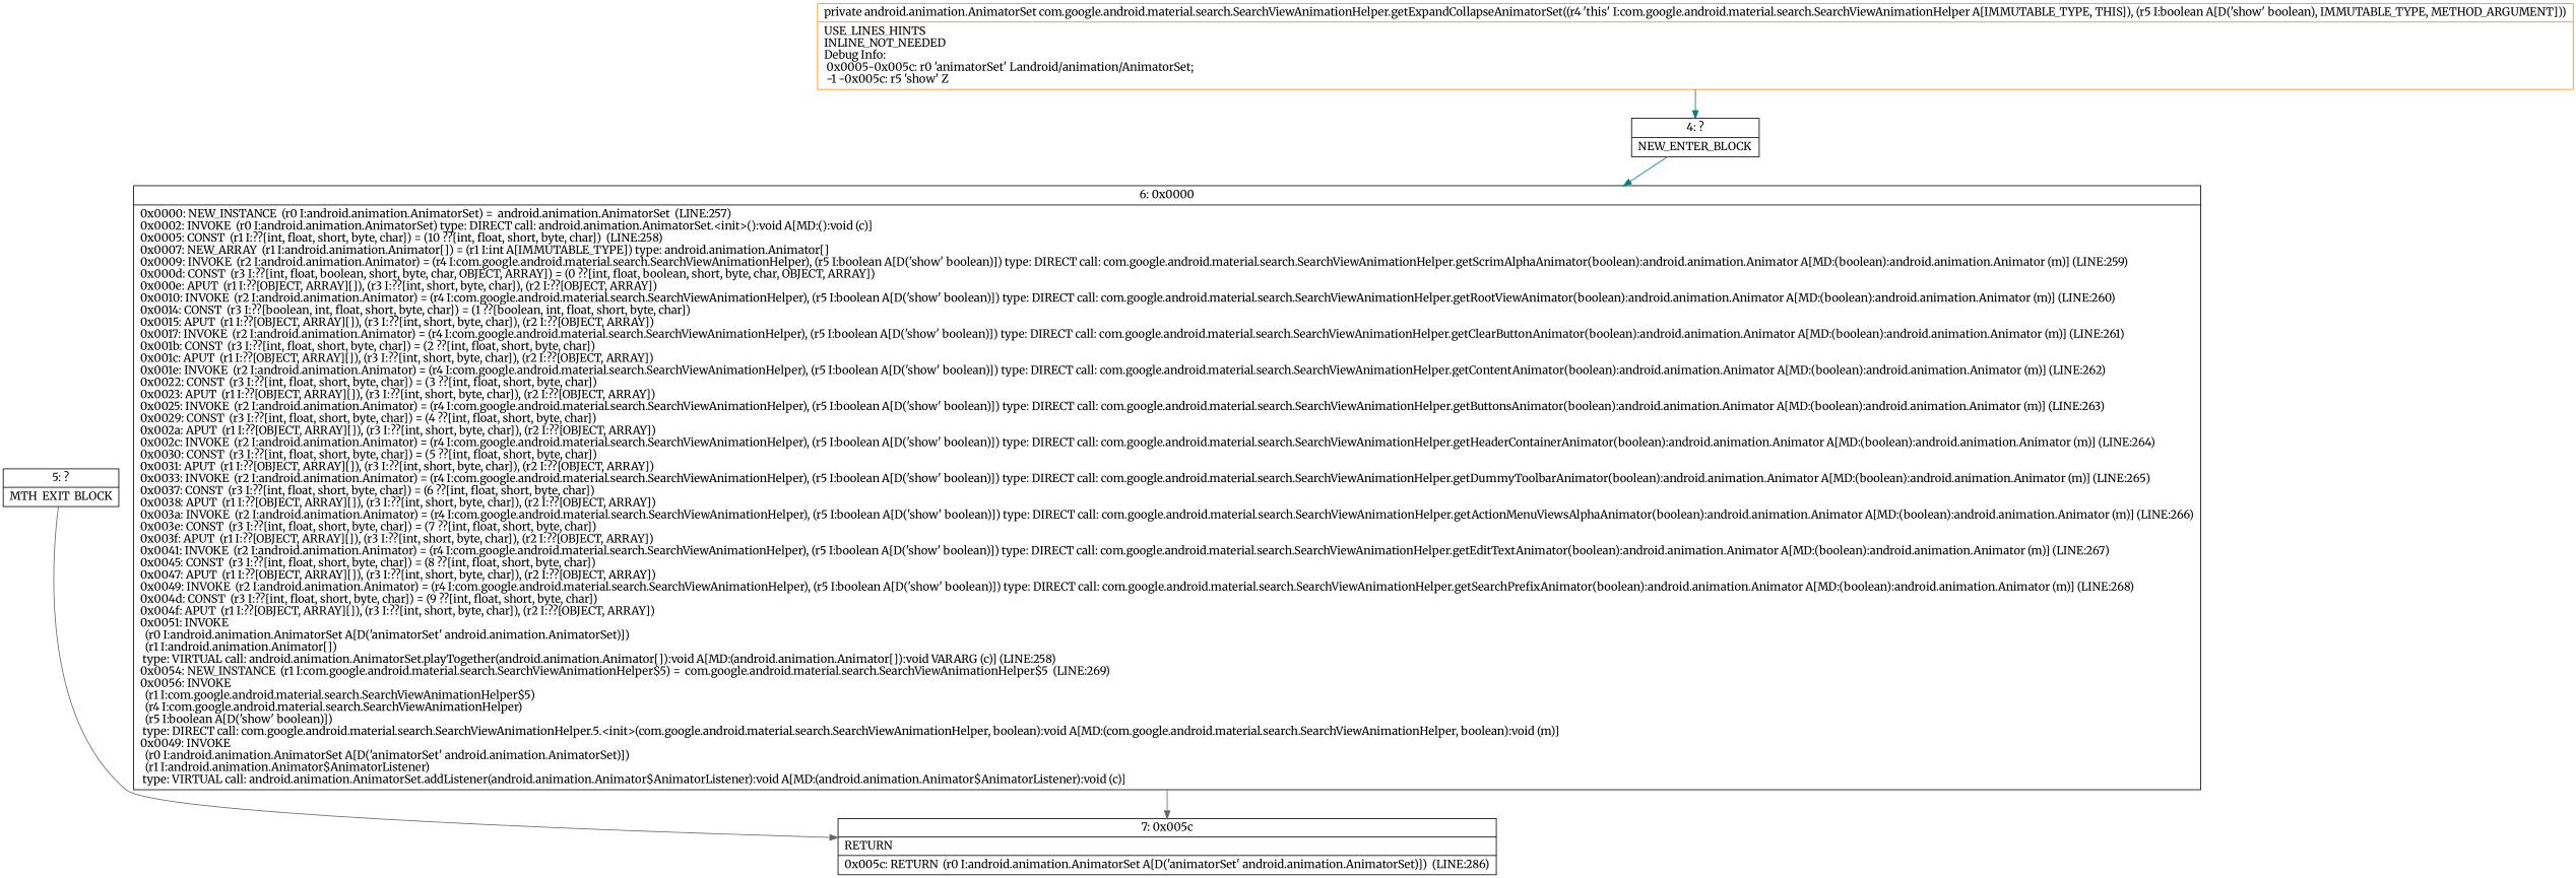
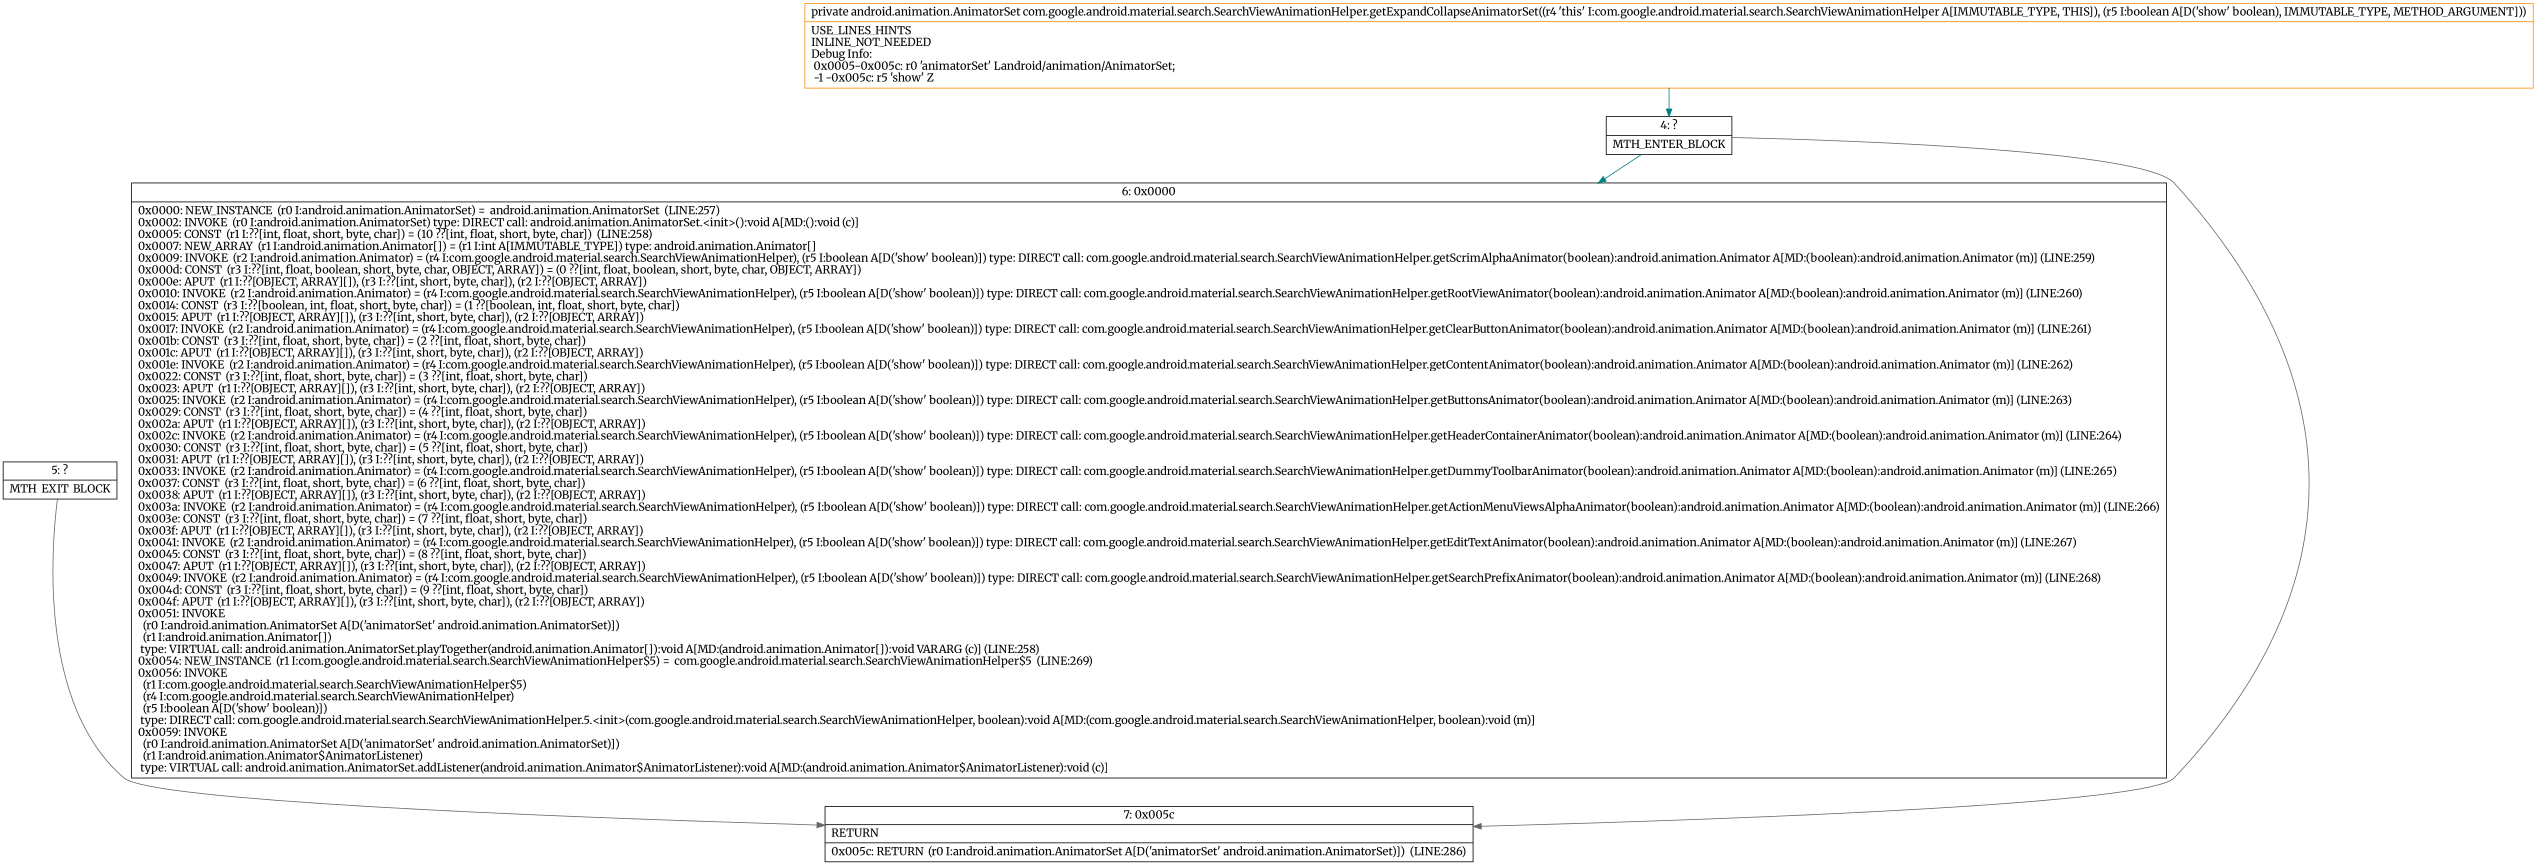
  digraph {
    fontname=Merriweather
    node [color=black fontname=Merriweather shape=record]
    edge [color=teal fontname=Merriweather]
-   n1 [label="{4\:\ ?|NEW_ENTER_BLOCK\l}"]
-   n2 [label="{6\:\ 0x0000|0x0000: NEW_INSTANCE  (r0 I:android.animation.AnimatorSet) =  android.animation.AnimatorSet  (LINE:257)\l0x0002: INVOKE  (r0 I:android.animation.AnimatorSet) type: DIRECT call: android.animation.AnimatorSet.\<init\>():void A[MD:():void (c)]\l0x0005: CONST  (r1 I:??[int, float, short, byte, char]) = (10 ??[int, float, short, byte, char])  (LINE:258)\l0x0007: NEW_ARRAY  (r1 I:android.animation.Animator[]) = (r1 I:int A[IMMUTABLE_TYPE]) type: android.animation.Animator[] \l0x0009: INVOKE  (r2 I:android.animation.Animator) = (r4 I:com.google.android.material.search.SearchViewAnimationHelper), (r5 I:boolean A[D('show' boolean)]) type: DIRECT call: com.google.android.material.search.SearchViewAnimationHelper.getScrimAlphaAnimator(boolean):android.animation.Animator A[MD:(boolean):android.animation.Animator (m)] (LINE:259)\l0x000d: CONST  (r3 I:??[int, float, boolean, short, byte, char, OBJECT, ARRAY]) = (0 ??[int, float, boolean, short, byte, char, OBJECT, ARRAY]) \l0x000e: APUT  (r1 I:??[OBJECT, ARRAY][]), (r3 I:??[int, short, byte, char]), (r2 I:??[OBJECT, ARRAY]) \l0x0010: INVOKE  (r2 I:android.animation.Animator) = (r4 I:com.google.android.material.search.SearchViewAnimationHelper), (r5 I:boolean A[D('show' boolean)]) type: DIRECT call: com.google.android.material.search.SearchViewAnimationHelper.getRootViewAnimator(boolean):android.animation.Animator A[MD:(boolean):android.animation.Animator (m)] (LINE:260)\l0x0014: CONST  (r3 I:??[boolean, int, float, short, byte, char]) = (1 ??[boolean, int, float, short, byte, char]) \l0x0015: APUT  (r1 I:??[OBJECT, ARRAY][]), (r3 I:??[int, short, byte, char]), (r2 I:??[OBJECT, ARRAY]) \l0x0017: INVOKE  (r2 I:android.animation.Animator) = (r4 I:com.google.android.material.search.SearchViewAnimationHelper), (r5 I:boolean A[D('show' boolean)]) type: DIRECT call: com.google.android.material.search.SearchViewAnimationHelper.getClearButtonAnimator(boolean):android.animation.Animator A[MD:(boolean):android.animation.Animator (m)] (LINE:261)\l0x001b: CONST  (r3 I:??[int, float, short, byte, char]) = (2 ??[int, float, short, byte, char]) \l0x001c: APUT  (r1 I:??[OBJECT, ARRAY][]), (r3 I:??[int, short, byte, char]), (r2 I:??[OBJECT, ARRAY]) \l0x001e: INVOKE  (r2 I:android.animation.Animator) = (r4 I:com.google.android.material.search.SearchViewAnimationHelper), (r5 I:boolean A[D('show' boolean)]) type: DIRECT call: com.google.android.material.search.SearchViewAnimationHelper.getContentAnimator(boolean):android.animation.Animator A[MD:(boolean):android.animation.Animator (m)] (LINE:262)\l0x0022: CONST  (r3 I:??[int, float, short, byte, char]) = (3 ??[int, float, short, byte, char]) \l0x0023: APUT  (r1 I:??[OBJECT, ARRAY][]), (r3 I:??[int, short, byte, char]), (r2 I:??[OBJECT, ARRAY]) \l0x0025: INVOKE  (r2 I:android.animation.Animator) = (r4 I:com.google.android.material.search.SearchViewAnimationHelper), (r5 I:boolean A[D('show' boolean)]) type: DIRECT call: com.google.android.material.search.SearchViewAnimationHelper.getButtonsAnimator(boolean):android.animation.Animator A[MD:(boolean):android.animation.Animator (m)] (LINE:263)\l0x0029: CONST  (r3 I:??[int, float, short, byte, char]) = (4 ??[int, float, short, byte, char]) \l0x002a: APUT  (r1 I:??[OBJECT, ARRAY][]), (r3 I:??[int, short, byte, char]), (r2 I:??[OBJECT, ARRAY]) \l0x002c: INVOKE  (r2 I:android.animation.Animator) = (r4 I:com.google.android.material.search.SearchViewAnimationHelper), (r5 I:boolean A[D('show' boolean)]) type: DIRECT call: com.google.android.material.search.SearchViewAnimationHelper.getHeaderContainerAnimator(boolean):android.animation.Animator A[MD:(boolean):android.animation.Animator (m)] (LINE:264)\l0x0030: CONST  (r3 I:??[int, float, short, byte, char]) = (5 ??[int, float, short, byte, char]) \l0x0031: APUT  (r1 I:??[OBJECT, ARRAY][]), (r3 I:??[int, short, byte, char]), (r2 I:??[OBJECT, ARRAY]) \l0x0033: INVOKE  (r2 I:android.animation.Animator) = (r4 I:com.google.android.material.search.SearchViewAnimationHelper), (r5 I:boolean A[D('show' boolean)]) type: DIRECT call: com.google.android.material.search.SearchViewAnimationHelper.getDummyToolbarAnimator(boolean):android.animation.Animator A[MD:(boolean):android.animation.Animator (m)] (LINE:265)\l0x0037: CONST  (r3 I:??[int, float, short, byte, char]) = (6 ??[int, float, short, byte, char]) \l0x0038: APUT  (r1 I:??[OBJECT, ARRAY][]), (r3 I:??[int, short, byte, char]), (r2 I:??[OBJECT, ARRAY]) \l0x003a: INVOKE  (r2 I:android.animation.Animator) = (r4 I:com.google.android.material.search.SearchViewAnimationHelper), (r5 I:boolean A[D('show' boolean)]) type: DIRECT call: com.google.android.material.search.SearchViewAnimationHelper.getActionMenuViewsAlphaAnimator(boolean):android.animation.Animator A[MD:(boolean):android.animation.Animator (m)] (LINE:266)\l0x003e: CONST  (r3 I:??[int, float, short, byte, char]) = (7 ??[int, float, short, byte, char]) \l0x003f: APUT  (r1 I:??[OBJECT, ARRAY][]), (r3 I:??[int, short, byte, char]), (r2 I:??[OBJECT, ARRAY]) \l0x0041: INVOKE  (r2 I:android.animation.Animator) = (r4 I:com.google.android.material.search.SearchViewAnimationHelper), (r5 I:boolean A[D('show' boolean)]) type: DIRECT call: com.google.android.material.search.SearchViewAnimationHelper.getEditTextAnimator(boolean):android.animation.Animator A[MD:(boolean):android.animation.Animator (m)] (LINE:267)\l0x0045: CONST  (r3 I:??[int, float, short, byte, char]) = (8 ??[int, float, short, byte, char]) \l0x0047: APUT  (r1 I:??[OBJECT, ARRAY][]), (r3 I:??[int, short, byte, char]), (r2 I:??[OBJECT, ARRAY]) \l0x0049: INVOKE  (r2 I:android.animation.Animator) = (r4 I:com.google.android.material.search.SearchViewAnimationHelper), (r5 I:boolean A[D('show' boolean)]) type: DIRECT call: com.google.android.material.search.SearchViewAnimationHelper.getSearchPrefixAnimator(boolean):android.animation.Animator A[MD:(boolean):android.animation.Animator (m)] (LINE:268)\l0x004d: CONST  (r3 I:??[int, float, short, byte, char]) = (9 ??[int, float, short, byte, char]) \l0x004f: APUT  (r1 I:??[OBJECT, ARRAY][]), (r3 I:??[int, short, byte, char]), (r2 I:??[OBJECT, ARRAY]) \l0x0051: INVOKE  \l  (r0 I:android.animation.AnimatorSet A[D('animatorSet' android.animation.AnimatorSet)])\l  (r1 I:android.animation.Animator[])\l type: VIRTUAL call: android.animation.AnimatorSet.playTogether(android.animation.Animator[]):void A[MD:(android.animation.Animator[]):void VARARG (c)] (LINE:258)\l0x0054: NEW_INSTANCE  (r1 I:com.google.android.material.search.SearchViewAnimationHelper$5) =  com.google.android.material.search.SearchViewAnimationHelper$5  (LINE:269)\l0x0056: INVOKE  \l  (r1 I:com.google.android.material.search.SearchViewAnimationHelper$5)\l  (r4 I:com.google.android.material.search.SearchViewAnimationHelper)\l  (r5 I:boolean A[D('show' boolean)])\l type: DIRECT call: com.google.android.material.search.SearchViewAnimationHelper.5.\<init\>(com.google.android.material.search.SearchViewAnimationHelper, boolean):void A[MD:(com.google.android.material.search.SearchViewAnimationHelper, boolean):void (m)]\l0x0049: INVOKE  \l  (r0 I:android.animation.AnimatorSet A[D('animatorSet' android.animation.AnimatorSet)])\l  (r1 I:android.animation.Animator$AnimatorListener)\l type: VIRTUAL call: android.animation.AnimatorSet.addListener(android.animation.Animator$AnimatorListener):void A[MD:(android.animation.Animator$AnimatorListener):void (c)]\l}"]
+   n1 [label="{4\:\ ?|MTH_ENTER_BLOCK\l}"]
+   n2 [label="{6\:\ 0x0000|0x0000: NEW_INSTANCE  (r0 I:android.animation.AnimatorSet) =  android.animation.AnimatorSet  (LINE:257)\l0x0002: INVOKE  (r0 I:android.animation.AnimatorSet) type: DIRECT call: android.animation.AnimatorSet.\<init\>():void A[MD:():void (c)]\l0x0005: CONST  (r1 I:??[int, float, short, byte, char]) = (10 ??[int, float, short, byte, char])  (LINE:258)\l0x0007: NEW_ARRAY  (r1 I:android.animation.Animator[]) = (r1 I:int A[IMMUTABLE_TYPE]) type: android.animation.Animator[] \l0x0009: INVOKE  (r2 I:android.animation.Animator) = (r4 I:com.google.android.material.search.SearchViewAnimationHelper), (r5 I:boolean A[D('show' boolean)]) type: DIRECT call: com.google.android.material.search.SearchViewAnimationHelper.getScrimAlphaAnimator(boolean):android.animation.Animator A[MD:(boolean):android.animation.Animator (m)] (LINE:259)\l0x000d: CONST  (r3 I:??[int, float, boolean, short, byte, char, OBJECT, ARRAY]) = (0 ??[int, float, boolean, short, byte, char, OBJECT, ARRAY]) \l0x000e: APUT  (r1 I:??[OBJECT, ARRAY][]), (r3 I:??[int, short, byte, char]), (r2 I:??[OBJECT, ARRAY]) \l0x0010: INVOKE  (r2 I:android.animation.Animator) = (r4 I:com.google.android.material.search.SearchViewAnimationHelper), (r5 I:boolean A[D('show' boolean)]) type: DIRECT call: com.google.android.material.search.SearchViewAnimationHelper.getRootViewAnimator(boolean):android.animation.Animator A[MD:(boolean):android.animation.Animator (m)] (LINE:260)\l0x0014: CONST  (r3 I:??[boolean, int, float, short, byte, char]) = (1 ??[boolean, int, float, short, byte, char]) \l0x0015: APUT  (r1 I:??[OBJECT, ARRAY][]), (r3 I:??[int, short, byte, char]), (r2 I:??[OBJECT, ARRAY]) \l0x0017: INVOKE  (r2 I:android.animation.Animator) = (r4 I:com.google.android.material.search.SearchViewAnimationHelper), (r5 I:boolean A[D('show' boolean)]) type: DIRECT call: com.google.android.material.search.SearchViewAnimationHelper.getClearButtonAnimator(boolean):android.animation.Animator A[MD:(boolean):android.animation.Animator (m)] (LINE:261)\l0x001b: CONST  (r3 I:??[int, float, short, byte, char]) = (2 ??[int, float, short, byte, char]) \l0x001c: APUT  (r1 I:??[OBJECT, ARRAY][]), (r3 I:??[int, short, byte, char]), (r2 I:??[OBJECT, ARRAY]) \l0x001e: INVOKE  (r2 I:android.animation.Animator) = (r4 I:com.google.android.material.search.SearchViewAnimationHelper), (r5 I:boolean A[D('show' boolean)]) type: DIRECT call: com.google.android.material.search.SearchViewAnimationHelper.getContentAnimator(boolean):android.animation.Animator A[MD:(boolean):android.animation.Animator (m)] (LINE:262)\l0x0022: CONST  (r3 I:??[int, float, short, byte, char]) = (3 ??[int, float, short, byte, char]) \l0x0023: APUT  (r1 I:??[OBJECT, ARRAY][]), (r3 I:??[int, short, byte, char]), (r2 I:??[OBJECT, ARRAY]) \l0x0025: INVOKE  (r2 I:android.animation.Animator) = (r4 I:com.google.android.material.search.SearchViewAnimationHelper), (r5 I:boolean A[D('show' boolean)]) type: DIRECT call: com.google.android.material.search.SearchViewAnimationHelper.getButtonsAnimator(boolean):android.animation.Animator A[MD:(boolean):android.animation.Animator (m)] (LINE:263)\l0x0029: CONST  (r3 I:??[int, float, short, byte, char]) = (4 ??[int, float, short, byte, char]) \l0x002a: APUT  (r1 I:??[OBJECT, ARRAY][]), (r3 I:??[int, short, byte, char]), (r2 I:??[OBJECT, ARRAY]) \l0x002c: INVOKE  (r2 I:android.animation.Animator) = (r4 I:com.google.android.material.search.SearchViewAnimationHelper), (r5 I:boolean A[D('show' boolean)]) type: DIRECT call: com.google.android.material.search.SearchViewAnimationHelper.getHeaderContainerAnimator(boolean):android.animation.Animator A[MD:(boolean):android.animation.Animator (m)] (LINE:264)\l0x0030: CONST  (r3 I:??[int, float, short, byte, char]) = (5 ??[int, float, short, byte, char]) \l0x0031: APUT  (r1 I:??[OBJECT, ARRAY][]), (r3 I:??[int, short, byte, char]), (r2 I:??[OBJECT, ARRAY]) \l0x0033: INVOKE  (r2 I:android.animation.Animator) = (r4 I:com.google.android.material.search.SearchViewAnimationHelper), (r5 I:boolean A[D('show' boolean)]) type: DIRECT call: com.google.android.material.search.SearchViewAnimationHelper.getDummyToolbarAnimator(boolean):android.animation.Animator A[MD:(boolean):android.animation.Animator (m)] (LINE:265)\l0x0037: CONST  (r3 I:??[int, float, short, byte, char]) = (6 ??[int, float, short, byte, char]) \l0x0038: APUT  (r1 I:??[OBJECT, ARRAY][]), (r3 I:??[int, short, byte, char]), (r2 I:??[OBJECT, ARRAY]) \l0x003a: INVOKE  (r2 I:android.animation.Animator) = (r4 I:com.google.android.material.search.SearchViewAnimationHelper), (r5 I:boolean A[D('show' boolean)]) type: DIRECT call: com.google.android.material.search.SearchViewAnimationHelper.getActionMenuViewsAlphaAnimator(boolean):android.animation.Animator A[MD:(boolean):android.animation.Animator (m)] (LINE:266)\l0x003e: CONST  (r3 I:??[int, float, short, byte, char]) = (7 ??[int, float, short, byte, char]) \l0x003f: APUT  (r1 I:??[OBJECT, ARRAY][]), (r3 I:??[int, short, byte, char]), (r2 I:??[OBJECT, ARRAY]) \l0x0041: INVOKE  (r2 I:android.animation.Animator) = (r4 I:com.google.android.material.search.SearchViewAnimationHelper), (r5 I:boolean A[D('show' boolean)]) type: DIRECT call: com.google.android.material.search.SearchViewAnimationHelper.getEditTextAnimator(boolean):android.animation.Animator A[MD:(boolean):android.animation.Animator (m)] (LINE:267)\l0x0045: CONST  (r3 I:??[int, float, short, byte, char]) = (8 ??[int, float, short, byte, char]) \l0x0047: APUT  (r1 I:??[OBJECT, ARRAY][]), (r3 I:??[int, short, byte, char]), (r2 I:??[OBJECT, ARRAY]) \l0x0049: INVOKE  (r2 I:android.animation.Animator) = (r4 I:com.google.android.material.search.SearchViewAnimationHelper), (r5 I:boolean A[D('show' boolean)]) type: DIRECT call: com.google.android.material.search.SearchViewAnimationHelper.getSearchPrefixAnimator(boolean):android.animation.Animator A[MD:(boolean):android.animation.Animator (m)] (LINE:268)\l0x004d: CONST  (r3 I:??[int, float, short, byte, char]) = (9 ??[int, float, short, byte, char]) \l0x004f: APUT  (r1 I:??[OBJECT, ARRAY][]), (r3 I:??[int, short, byte, char]), (r2 I:??[OBJECT, ARRAY]) \l0x0051: INVOKE  \l  (r0 I:android.animation.AnimatorSet A[D('animatorSet' android.animation.AnimatorSet)])\l  (r1 I:android.animation.Animator[])\l type: VIRTUAL call: android.animation.AnimatorSet.playTogether(android.animation.Animator[]):void A[MD:(android.animation.Animator[]):void VARARG (c)] (LINE:258)\l0x0054: NEW_INSTANCE  (r1 I:com.google.android.material.search.SearchViewAnimationHelper$5) =  com.google.android.material.search.SearchViewAnimationHelper$5  (LINE:269)\l0x0056: INVOKE  \l  (r1 I:com.google.android.material.search.SearchViewAnimationHelper$5)\l  (r4 I:com.google.android.material.search.SearchViewAnimationHelper)\l  (r5 I:boolean A[D('show' boolean)])\l type: DIRECT call: com.google.android.material.search.SearchViewAnimationHelper.5.\<init\>(com.google.android.material.search.SearchViewAnimationHelper, boolean):void A[MD:(com.google.android.material.search.SearchViewAnimationHelper, boolean):void (m)]\l0x0059: INVOKE  \l  (r0 I:android.animation.AnimatorSet A[D('animatorSet' android.animation.AnimatorSet)])\l  (r1 I:android.animation.Animator$AnimatorListener)\l type: VIRTUAL call: android.animation.AnimatorSet.addListener(android.animation.Animator$AnimatorListener):void A[MD:(android.animation.Animator$AnimatorListener):void (c)]\l}"]
    n3 [label="{7\:\ 0x005c|RETURN\l|0x005c: RETURN  (r0 I:android.animation.AnimatorSet A[D('animatorSet' android.animation.AnimatorSet)])  (LINE:286)\l}"]
    n4 [label="{5\:\ ?|MTH_EXIT_BLOCK\l}"]
    n5 [color=darkorange label="{private android.animation.AnimatorSet com.google.android.material.search.SearchViewAnimationHelper.getExpandCollapseAnimatorSet((r4 'this' I:com.google.android.material.search.SearchViewAnimationHelper A[IMMUTABLE_TYPE, THIS]), (r5 I:boolean A[D('show' boolean), IMMUTABLE_TYPE, METHOD_ARGUMENT]))  | USE_LINES_HINTS\lINLINE_NOT_NEEDED\lDebug Info:\l  0x0005\-0x005c: r0 'animatorSet' Landroid\/animation\/AnimatorSet;\l  \-1 \-0x005c: r5 'show' Z\l}"]
    n1 -> n2
-   n2 -> n3 [color=gray40]
+   n1 -> n3 [color=gray40]
    n4 -> n3 [color=gray40]
    n5 -> n1
  }
